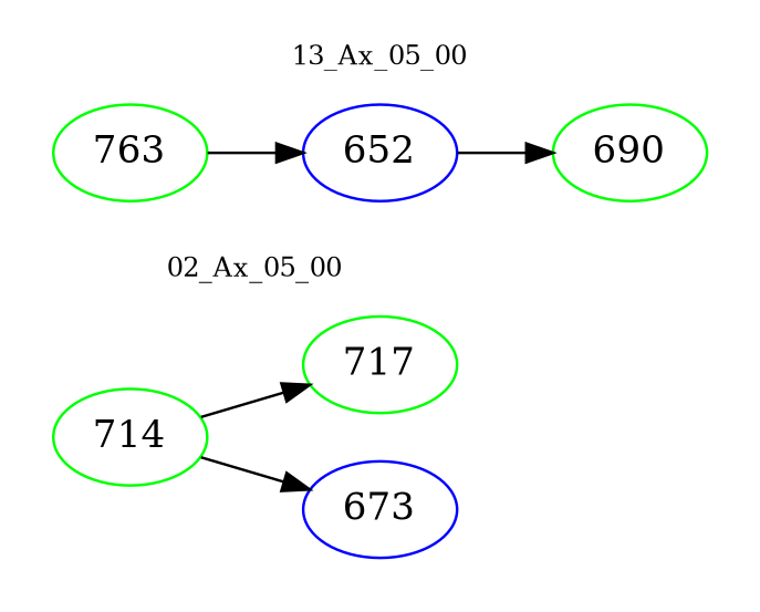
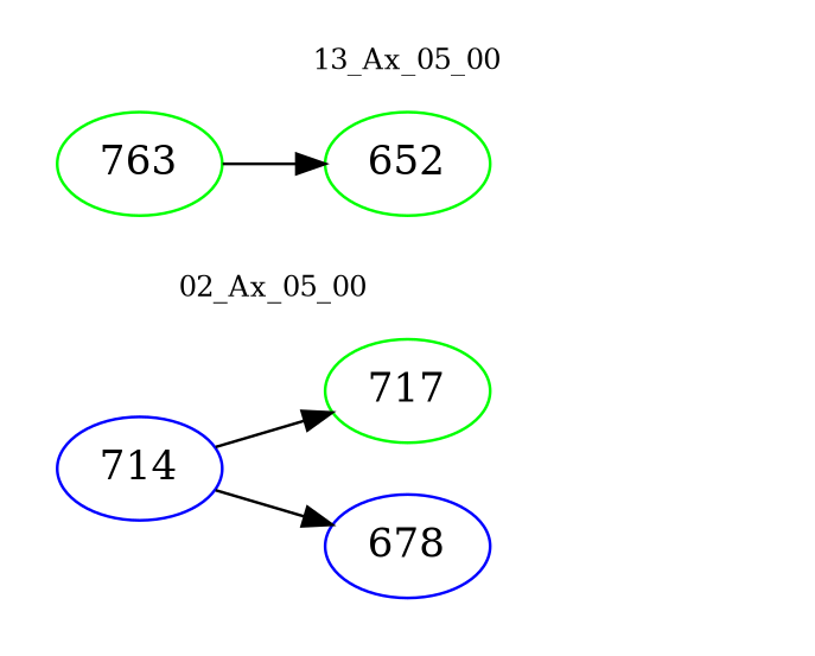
  digraph {
    rankdir=LR
    node [color=green]
    edge [color=black]
-   n1 [label=714]
-   n2 [color=blue label=673]
+   n1 [color=blue label=714]
+   n2 [color=blue label=678]
    n3 [label=717]
    n4 [label=763]
-   n5 [color=blue label=652]
-   n6 [label=690]
+   n5 [label=652]
    subgraph cluster_1 {
      color=white
      fontsize=10
      label="02_Ax_05_00"
      n1
      n2
      n3
    }
    subgraph cluster_2 {
      color=white
      fontsize=10
      label="13_Ax_05_00"
      n4
      n5
-     n6
    }
    n1 -> n2
    n1 -> n3
    n4 -> n5
-   n5 -> n6
  }
